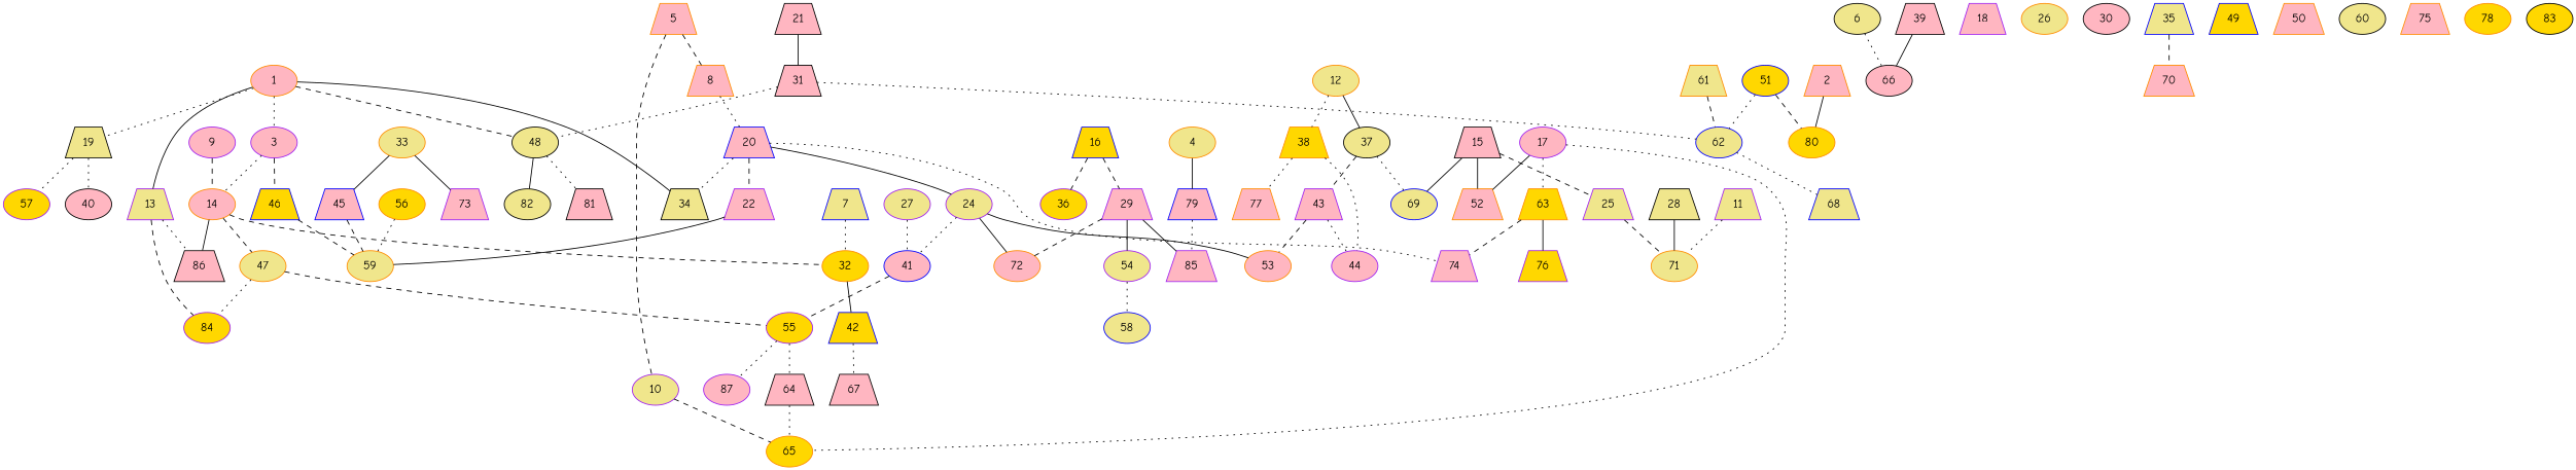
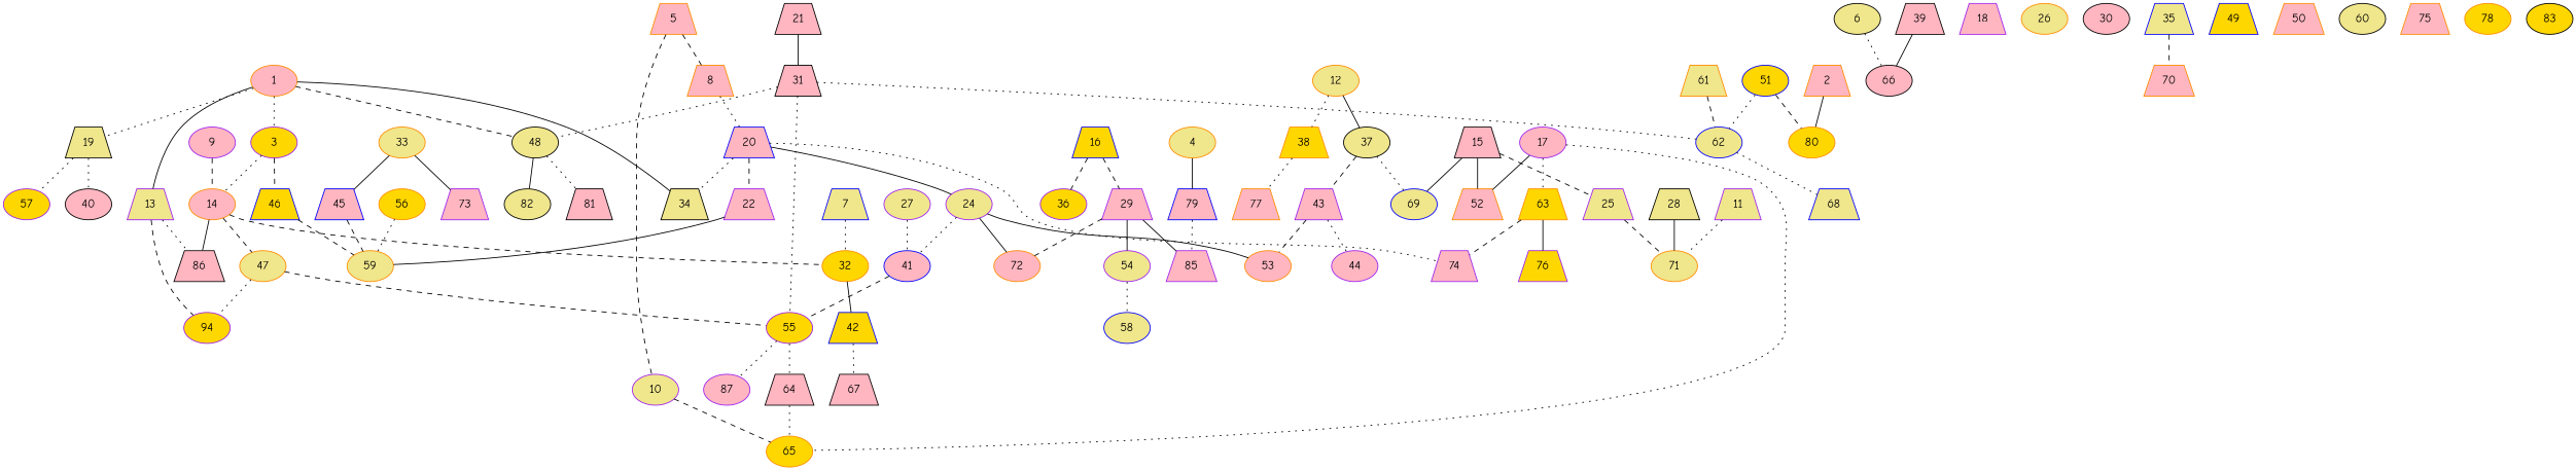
  graph {
    fontname="Comic Neue"
    node [color=darkorange fillcolor=lightpink fontname="Comic Neue" shape=ellipse style=filled]
    edge [fontname="Comic Neue" style=dotted]
    1
-   3 [color=purple]
+   3 [color=purple fillcolor=gold]
    13 [color=purple fillcolor=khaki shape=trapezium]
    19 [color=black fillcolor=khaki shape=trapezium]
    34 [color=black fillcolor=khaki shape=trapezium]
    48 [color=black fillcolor=khaki]
    14
    46 [color=blue fillcolor=gold shape=trapezium]
-   84 [color=purple fillcolor=gold]
+   84 [color=purple fillcolor=gold label=94]
    86 [color=black shape=trapezium]
    40 [color=black]
    57 [color=purple fillcolor=gold]
    81 [color=black shape=trapezium]
    82 [color=black fillcolor=khaki]
    80 [fillcolor=gold]
    2 [shape=trapezium]
    64 [color=black shape=trapezium]
    65 [fillcolor=gold]
    32 [fillcolor=gold]
    47 [fillcolor=khaki]
    59 [fillcolor=khaki]
    4 [fillcolor=khaki]
    79 [color=blue shape=trapezium]
    85 [color=purple shape=trapezium]
    5 [shape=trapezium]
    8 [shape=trapezium]
    10 [color=purple fillcolor=khaki]
    20 [color=blue shape=trapezium]
    6 [color=black fillcolor=khaki]
    66 [color=black]
    7 [color=blue fillcolor=khaki shape=trapezium]
    42 [color=blue fillcolor=gold shape=trapezium]
    22 [color=purple shape=trapezium]
    24 [color=purple fillcolor=khaki]
    74 [color=purple shape=trapezium]
    9 [color=purple]
    11 [color=purple fillcolor=khaki shape=trapezium]
    71 [fillcolor=khaki]
    12 [fillcolor=khaki]
    37 [color=black fillcolor=khaki]
    38 [fillcolor=gold shape=trapezium]
    69 [color=blue fillcolor=khaki]
    43 [color=purple shape=trapezium]
    44 [color=purple]
    77 [shape=trapezium]
    55 [color=purple fillcolor=gold]
    15 [color=black shape=trapezium]
    25 [color=purple fillcolor=khaki shape=trapezium]
    52 [shape=trapezium]
    16 [color=blue fillcolor=gold shape=trapezium]
    29 [color=purple shape=trapezium]
    36 [color=purple fillcolor=gold]
    72
    54 [color=purple fillcolor=khaki]
    17 [color=purple]
    63 [fillcolor=gold shape=trapezium]
    76 [color=purple fillcolor=gold shape=trapezium]
    18 [color=purple shape=trapezium]
    41 [color=blue]
    53
    21 [color=black shape=trapezium]
    31 [color=black shape=trapezium]
    62 [color=blue fillcolor=khaki]
    26 [fillcolor=khaki]
    27 [color=purple fillcolor=khaki]
    28 [color=black fillcolor=khaki shape=trapezium]
    58 [color=blue fillcolor=khaki]
    30 [color=black]
    87 [color=purple]
    68 [color=blue fillcolor=khaki shape=trapezium]
    67 [color=black shape=trapezium]
    33 [fillcolor=khaki]
    45 [color=blue shape=trapezium]
    73 [color=purple shape=trapezium]
    35 [color=blue fillcolor=khaki shape=trapezium]
    70 [shape=trapezium]
    39 [color=black shape=trapezium]
    49 [color=blue fillcolor=gold shape=trapezium]
    50 [shape=trapezium]
    51 [color=blue fillcolor=gold]
    56 [fillcolor=gold]
    60 [color=black fillcolor=khaki]
    61 [fillcolor=khaki shape=trapezium]
    75 [shape=trapezium]
    78 [fillcolor=gold]
    83 [color=black fillcolor=gold]
    1 -- 3
    1 -- 13 [style=solid]
    1 -- 19
    1 -- 34 [style=solid]
    1 -- 48 [style=dashed]
    3 -- 14
    3 -- 46 [style=dashed]
    13 -- 84 [style=dashed]
    13 -- 86
    19 -- 40
    19 -- 57
    48 -- 81
    48 -- 82 [style=solid]
    14 -- 86 [style=solid]
    14 -- 32 [style=dashed]
    14 -- 47 [style=dashed]
    46 -- 59 [style=dashed]
    2 -- 80 [style=solid]
    64 -- 65
    32 -- 42 [style=solid]
    47 -- 84
    47 -- 55 [style=dashed]
    4 -- 79 [style=solid]
    79 -- 85
    5 -- 8 [style=dashed]
    5 -- 10 [style=dashed]
    8 -- 20
    10 -- 65 [style=dashed]
    20 -- 34
    20 -- 22 [style=dashed]
    20 -- 24 [style=solid]
    20 -- 74
    6 -- 66
    7 -- 32
    42 -- 67
    22 -- 59 [style=solid]
    24 -- 72 [style=solid]
    24 -- 41
    24 -- 53 [style=solid]
    9 -- 14 [style=dashed]
    11 -- 71
    12 -- 37 [style=solid]
    12 -- 38
    37 -- 69
    37 -- 43 [style=dashed]
-   38 -- 44
    38 -- 77
    43 -- 44
    43 -- 53 [style=dashed]
    55 -- 64
    55 -- 87
    15 -- 69 [style=solid]
    15 -- 25 [style=dashed]
    15 -- 52 [style=solid]
    25 -- 71 [style=dashed]
    16 -- 29 [style=dashed]
    16 -- 36 [style=dashed]
    29 -- 85 [style=solid]
    29 -- 72 [style=dashed]
    29 -- 54 [style=solid]
    54 -- 58
    17 -- 65
    17 -- 52 [style=solid]
    17 -- 63
    63 -- 74 [style=dashed]
    63 -- 76 [style=solid]
    41 -- 55 [style=dashed]
    21 -- 31 [style=solid]
    31 -- 48
+   31 -- 55
    31 -- 62
    62 -- 68
    27 -- 41
    28 -- 71 [style=solid]
    33 -- 45 [style=solid]
    33 -- 73 [style=solid]
    45 -- 59 [style=dashed]
    35 -- 70 [style=dashed]
    39 -- 66 [style=solid]
    51 -- 80 [style=dashed]
    51 -- 62
    56 -- 59
    61 -- 62 [style=dashed]
  }
